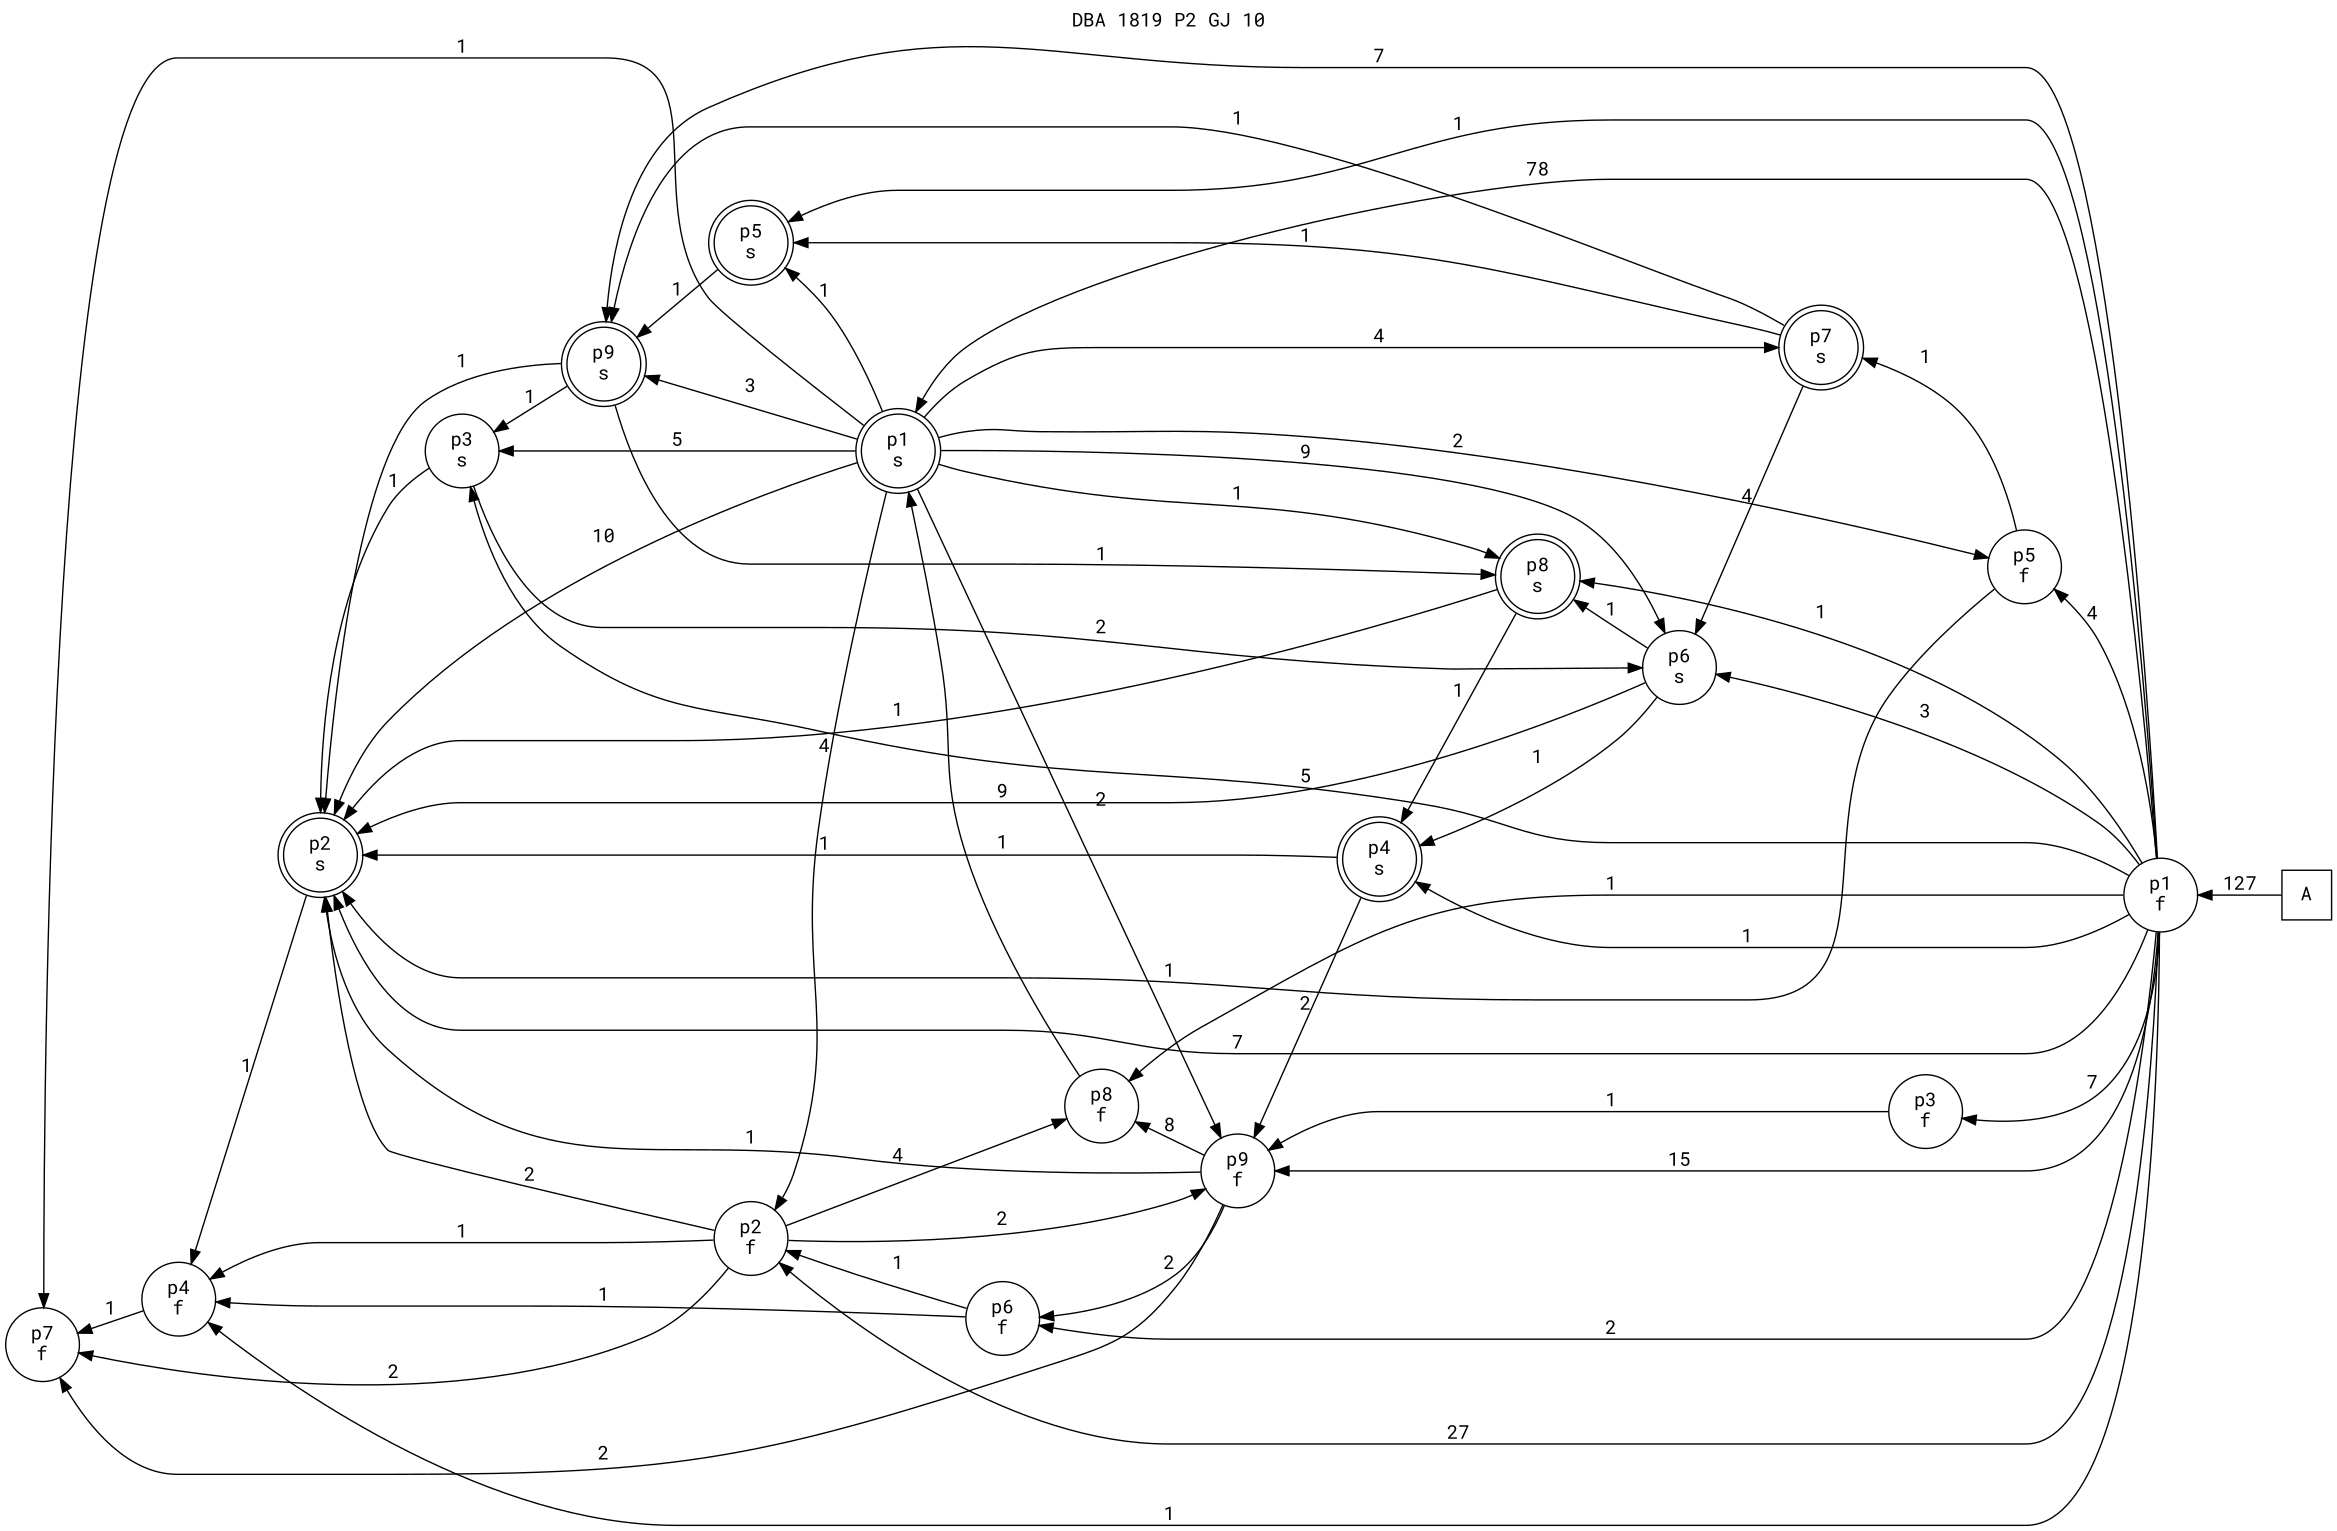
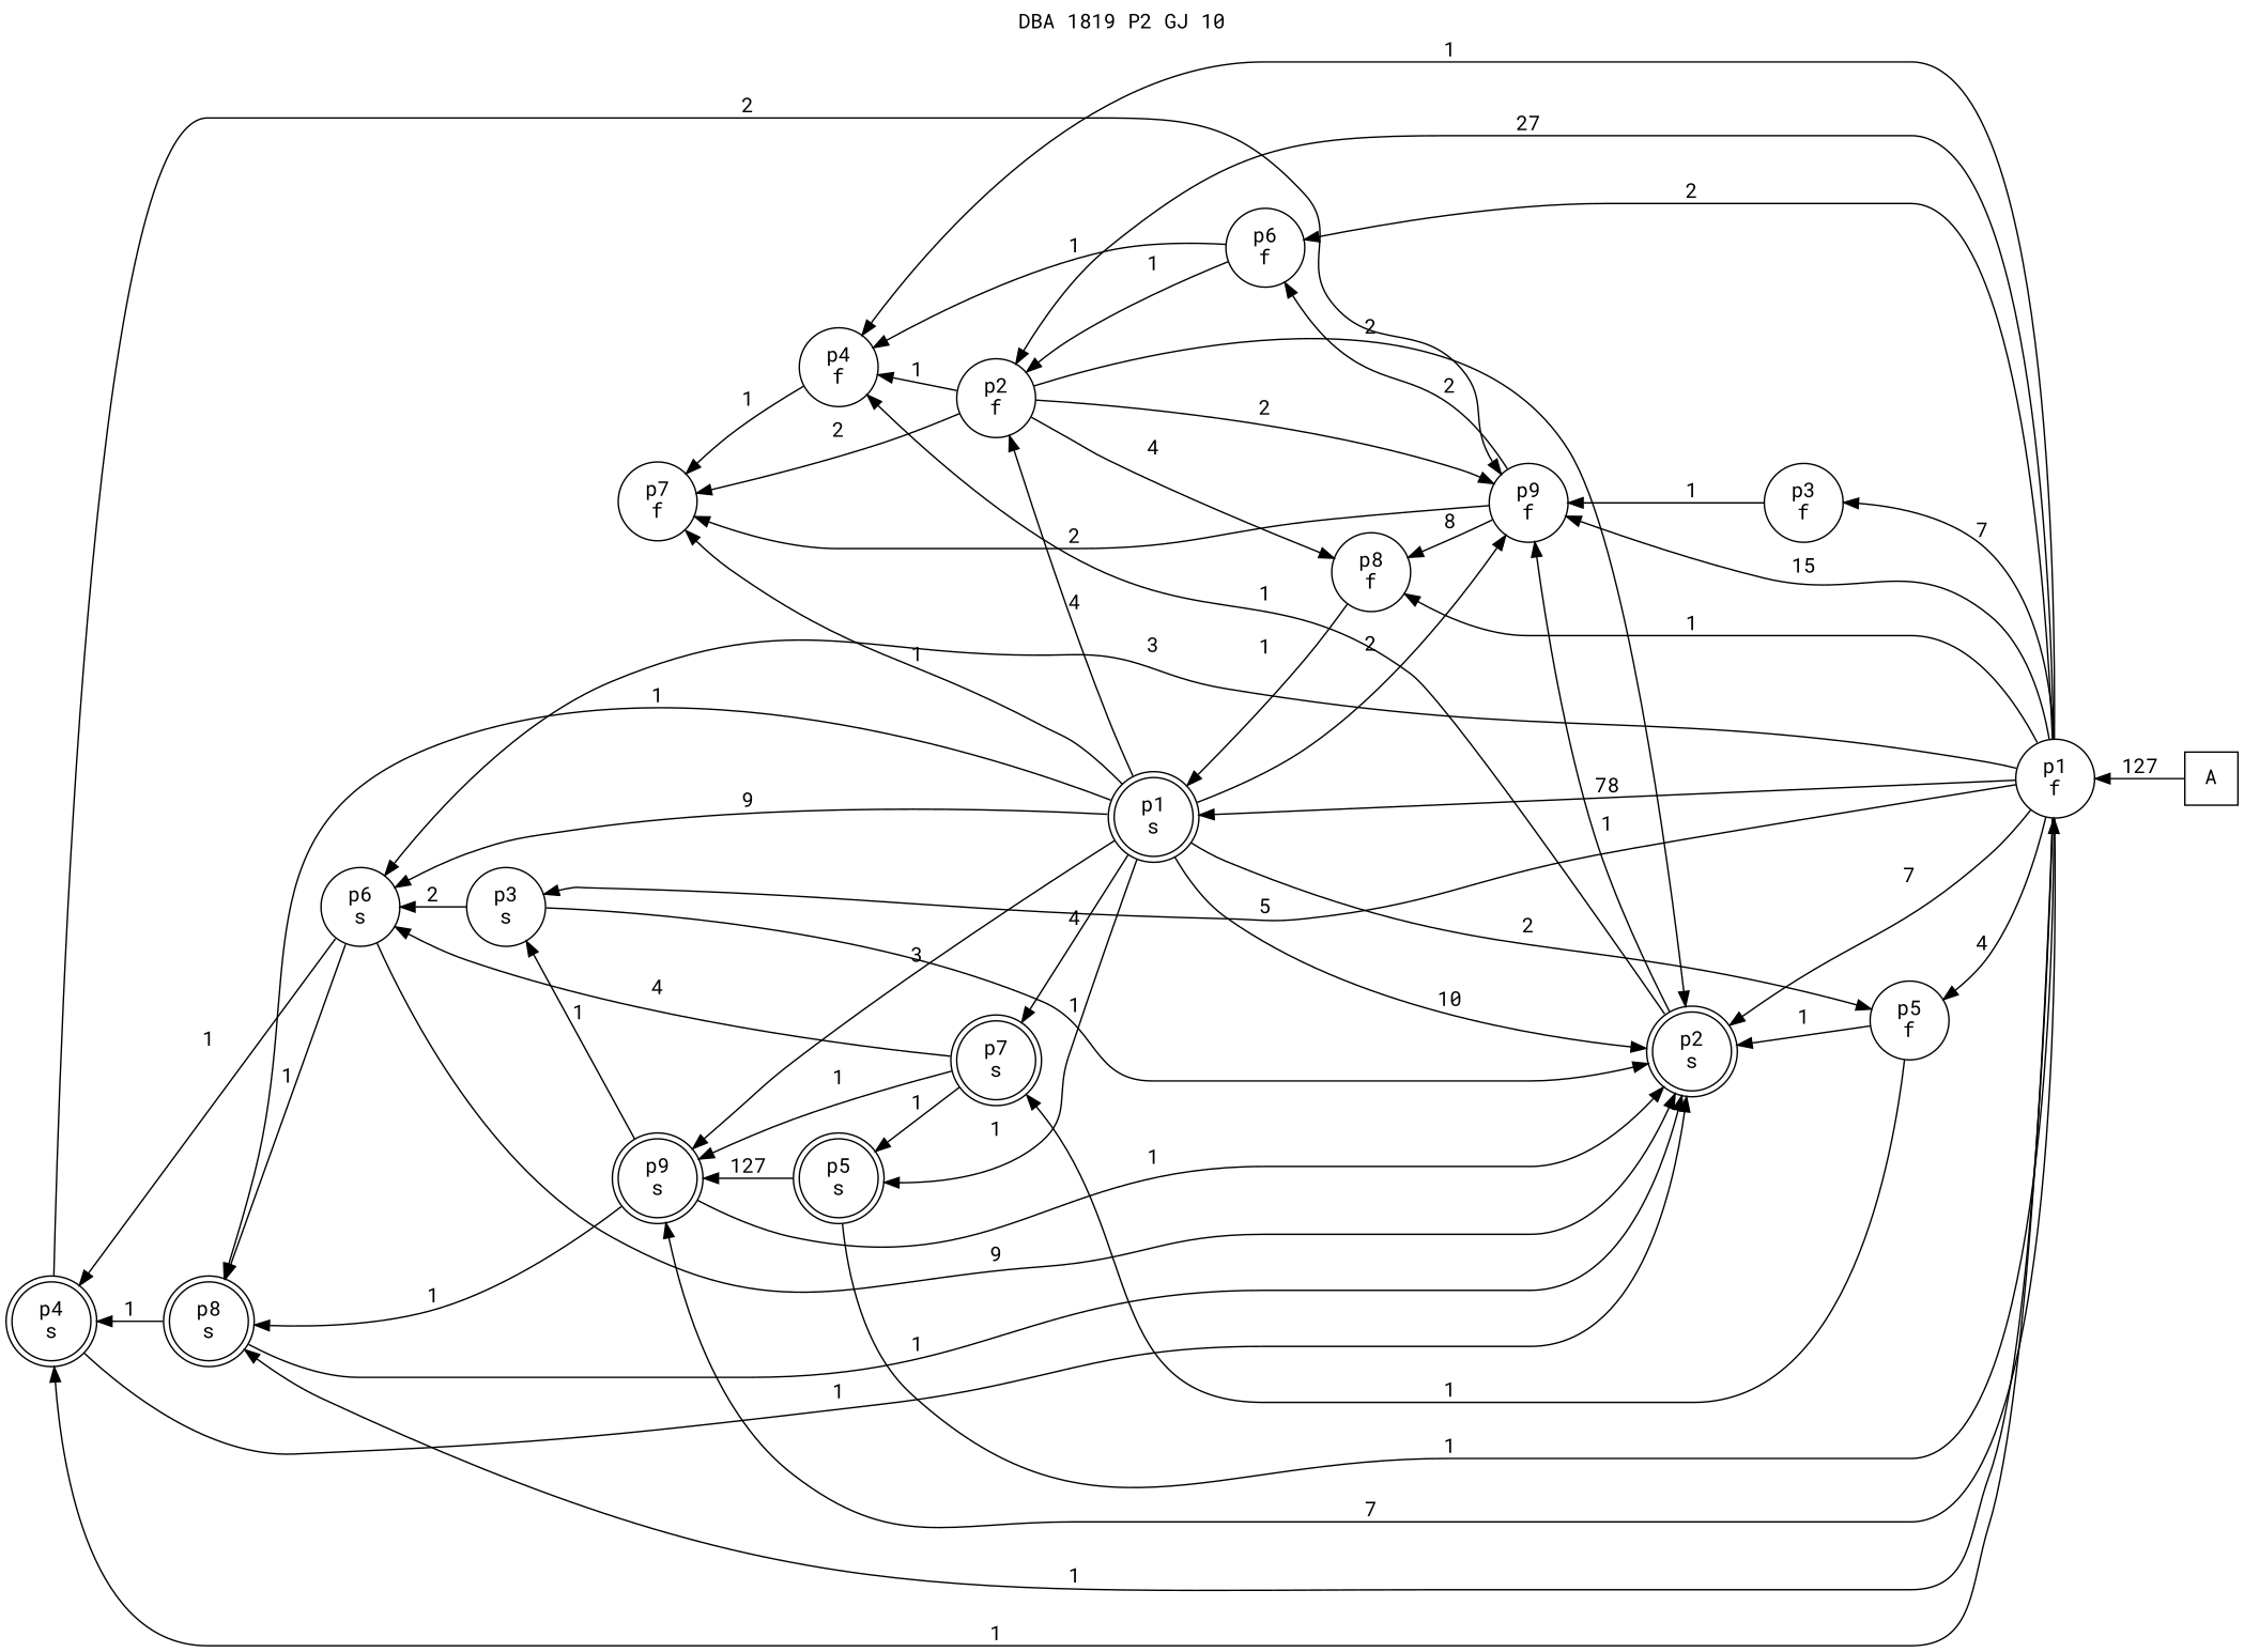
  digraph {
    fontname="Roboto Mono"
    label=" DBA 1819 P2 GJ 10 "
    labelloc=tl
    rankdir=RL
    node [fontname="Roboto Mono" shape=circle]
    edge [fontname="Roboto Mono"]
    n1 [label=A shape=square]
    n2 [label="p1\nf"]
    n3 [label="p5\nf"]
    n4 [label="p8\nf"]
    n5 [label="p3\nf"]
    n6 [label="p9\nf"]
    n7 [label="p2\nf"]
    n8 [label="p1\ns" shape=doublecircle]
    n9 [label="p6\ns"]
    n10 [label="p9\ns" shape=doublecircle]
    n11 [label="p6\nf"]
    n12 [label="p4\nf"]
    n13 [label="p3\ns"]
    n14 [label="p2\ns" shape=doublecircle]
    n15 [label="p5\ns" shape=doublecircle]
    n16 [label="p8\ns" shape=doublecircle]
    n17 [label="p4\ns" shape=doublecircle]
    n18 [label="p7\ns" shape=doublecircle]
    n19 [label="p7\nf"]
    n1 -> n2 [label=127]
    n2 -> n3 [label=4]
    n2 -> n4 [label=1]
    n2 -> n5 [label=7]
    n2 -> n6 [label=15]
    n2 -> n7 [label=27]
    n2 -> n8 [label=78]
    n2 -> n9 [label=3]
    n2 -> n10 [label=7]
    n2 -> n11 [label=2]
    n2 -> n12 [label=1]
    n2 -> n13 [label=5]
    n2 -> n14 [label=7]
-   n2 -> n15 [label=1]
+   n15 -> n2 [label=1]
    n2 -> n16 [label=1]
    n2 -> n17 [label=1]
    n3 -> n14 [label=1]
    n3 -> n18 [label=1]
    n4 -> n8 [label=1]
    n5 -> n6 [label=1]
    n6 -> n4 [label=8]
    n6 -> n11 [label=2]
-   n6 -> n14 [label=1]
+   n14 -> n6 [label=1]
    n6 -> n19 [label=2]
    n7 -> n4 [label=4]
    n7 -> n6 [label=2]
    n7 -> n12 [label=1]
    n7 -> n14 [label=2]
    n7 -> n19 [label=2]
    n8 -> n3 [label=2]
    n8 -> n6 [label=2]
    n8 -> n7 [label=4]
    n8 -> n9 [label=9]
    n8 -> n10 [label=3]
-   n8 -> n13 [label=5]
    n8 -> n14 [label=10]
    n8 -> n15 [label=1]
    n8 -> n16 [label=1]
    n8 -> n18 [label=4]
    n8 -> n19 [label=1]
    n9 -> n14 [label=9]
    n9 -> n16 [label=1]
    n9 -> n17 [label=1]
    n10 -> n13 [label=1]
    n10 -> n14 [label=1]
    n10 -> n16 [label=1]
    n11 -> n7 [label=1]
    n11 -> n12 [label=1]
    n12 -> n19 [label=1]
    n13 -> n9 [label=2]
    n13 -> n14 [label=1]
    n14 -> n12 [label=1]
-   n15 -> n10 [label=1]
+   n15 -> n10 [label=127]
    n16 -> n14 [label=1]
    n16 -> n17 [label=1]
    n17 -> n6 [label=2]
    n17 -> n14 [label=1]
    n18 -> n9 [label=4]
    n18 -> n10 [label=1]
    n18 -> n15 [label=1]
  }
